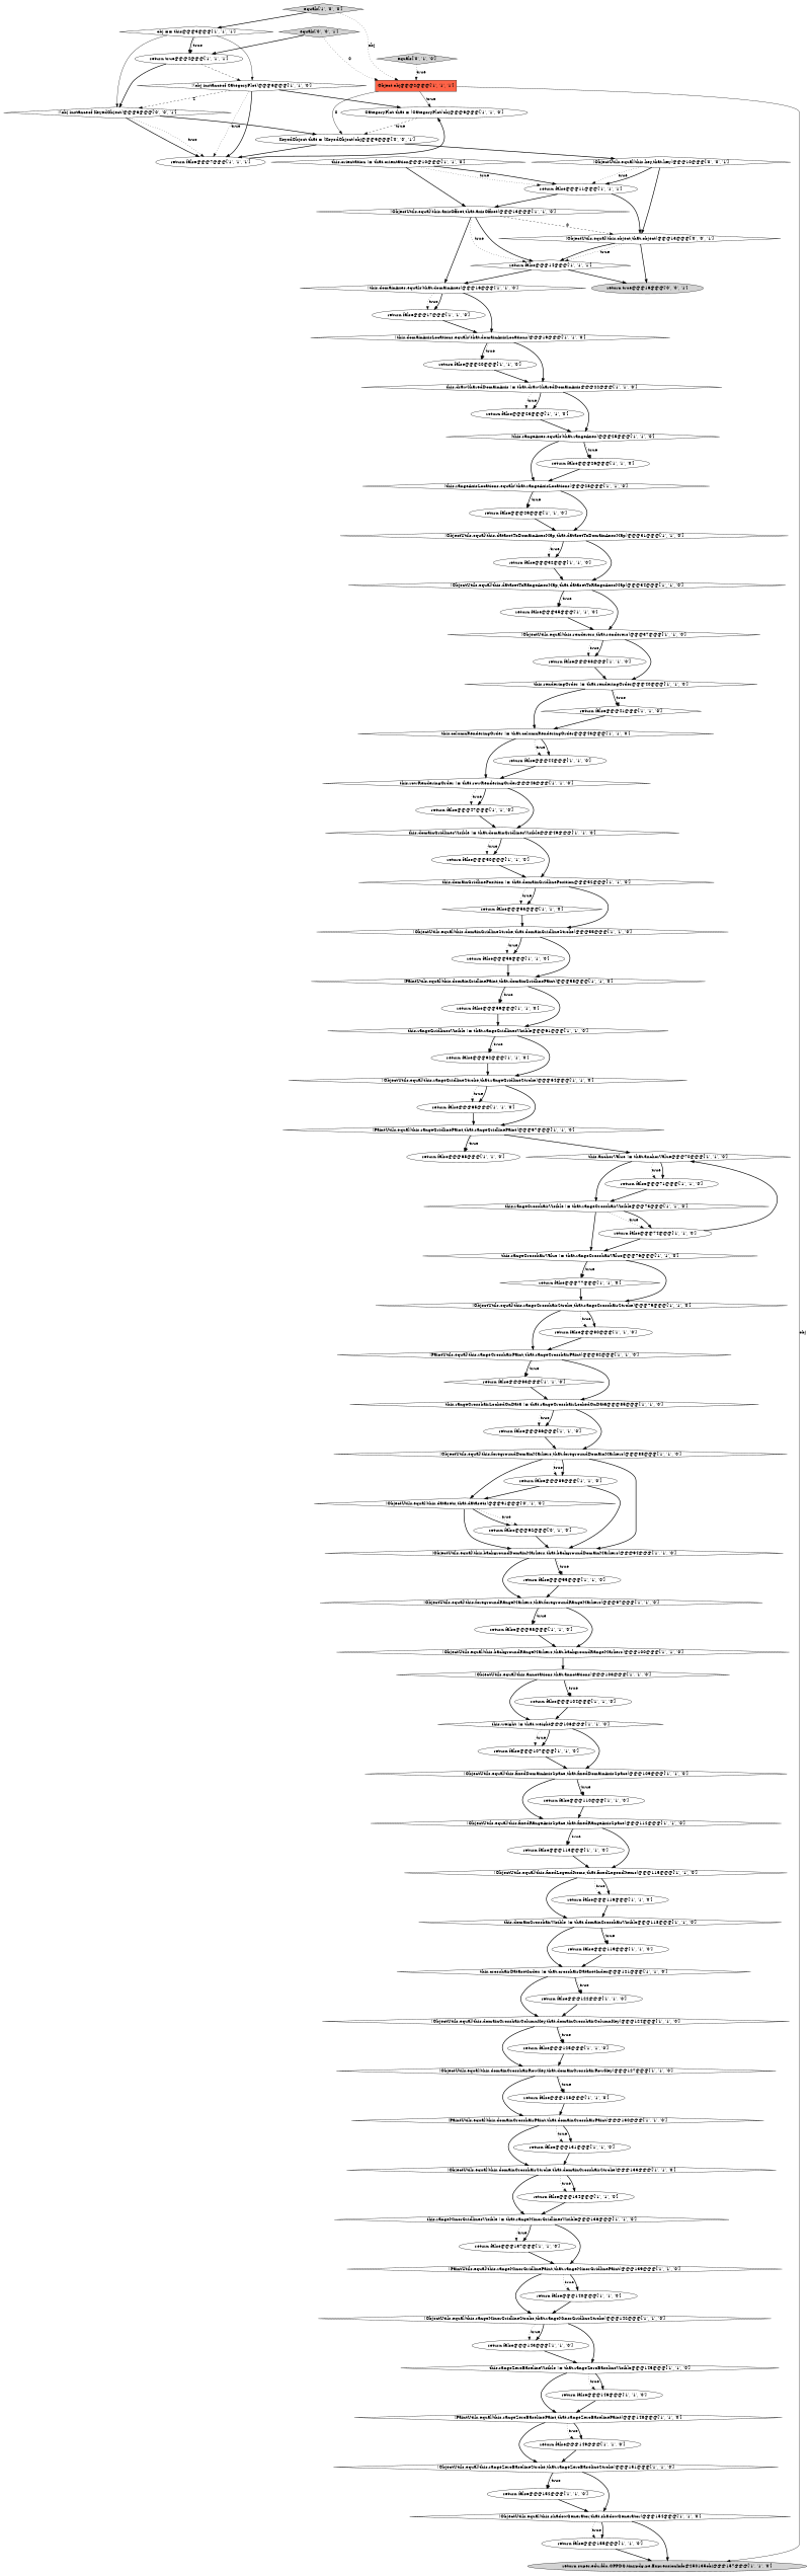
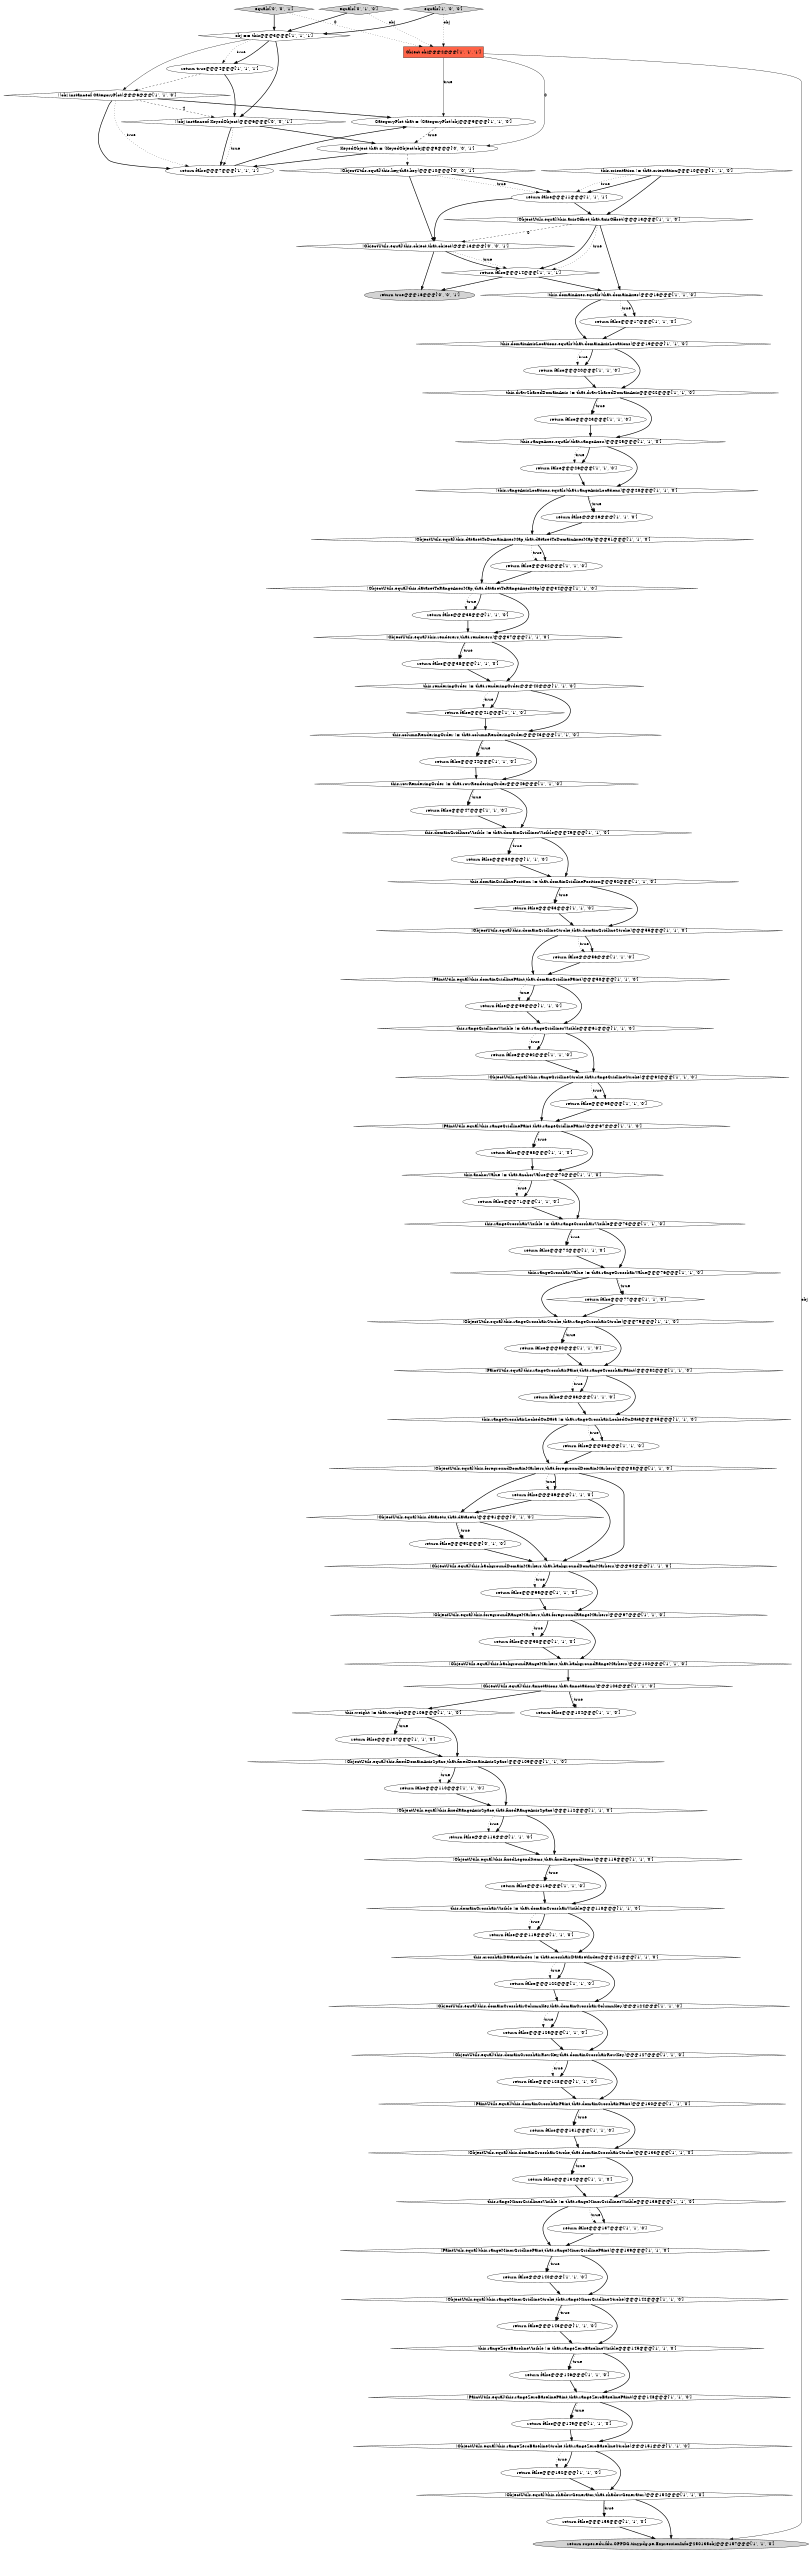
  digraph {
    node [fillcolor=white shape=diamond style=filled]
    edge [style=bold]
    n1 [label="return false@@@77@@@['1', '1', '0']"]
    n2 [label="!ObjectUtils.equal(this.rangeCrosshairStroke,that.rangeCrosshairStroke)@@@79@@@['1', '1', '0']"]
    n3 [label="!PaintUtils.equal(this.rangeCrosshairPaint,that.rangeCrosshairPaint)@@@82@@@['1', '1', '0']"]
    n4 [label="return false@@@80@@@['1', '1', '0']" shape=ellipse]
    n5 [label="return false@@@137@@@['1', '1', '0']" shape=ellipse]
    n6 [label="!PaintUtils.equal(this.rangeMinorGridlinePaint,that.rangeMinorGridlinePaint)@@@139@@@['1', '1', '0']"]
    n7 [label="!ObjectUtils.equal(this.rangeMinorGridlineStroke,that.rangeMinorGridlineStroke)@@@142@@@['1', '1', '0']"]
    n8 [label="return false@@@140@@@['1', '1', '0']" shape=ellipse]
    n9 [label="return false@@@143@@@['1', '1', '0']" shape=ellipse]
    n10 [label="this.rangeZeroBaselineVisible != that.rangeZeroBaselineVisible@@@145@@@['1', '1', '0']"]
    n11 [label="!PaintUtils.equal(this.rangeZeroBaselinePaint,that.rangeZeroBaselinePaint)@@@148@@@['1', '1', '0']"]
    n12 [label="return false@@@146@@@['1', '1', '0']" shape=ellipse]
    n13 [label="return false@@@86@@@['1', '1', '0']" shape=ellipse]
    n14 [label="!ObjectUtils.equal(this.foregroundDomainMarkers,that.foregroundDomainMarkers)@@@88@@@['1', '1', '0']"]
    n15 [label="!ObjectUtils.equal(this.datasets,that.datasets)@@@91@@@['0', '1', '0']"]
    n16 [label="!ObjectUtils.equal(this.backgroundDomainMarkers,that.backgroundDomainMarkers)@@@94@@@['1', '1', '0']"]
    n17 [label="return false@@@89@@@['1', '1', '0']" shape=ellipse]
    n18 [label="return false@@@17@@@['1', '1', '0']" shape=ellipse]
    n19 [label="!this.domainAxisLocations.equals(that.domainAxisLocations)@@@19@@@['1', '1', '0']"]
    n20 [label="return false@@@20@@@['1', '1', '0']" shape=ellipse]
    n21 [label="this.drawSharedDomainAxis != that.drawSharedDomainAxis@@@22@@@['1', '1', '0']"]
    n22 [label="return false@@@92@@@['0', '1', '0']" shape=ellipse]
    n23 [label="!ObjectUtils.equal(this.foregroundRangeMarkers,that.foregroundRangeMarkers)@@@97@@@['1', '1', '0']"]
    n24 [label="return false@@@95@@@['1', '1', '0']" shape=ellipse]
    n25 [label="return false@@@32@@@['1', '1', '0']" shape=ellipse]
    n26 [label="!ObjectUtils.equal(this.datasetToRangeAxesMap,that.datasetToRangeAxesMap)@@@34@@@['1', '1', '0']"]
    n27 [label="return false@@@35@@@['1', '1', '0']" shape=ellipse]
    n28 [label="!ObjectUtils.equal(this.renderers,that.renderers)@@@37@@@['1', '1', '0']"]
    n29 [label="this.anchorValue != that.anchorValue@@@70@@@['1', '1', '0']"]
    n30 [label="this.rangeCrosshairVisible != that.rangeCrosshairVisible@@@73@@@['1', '1', '0']"]
    n31 [label="return false@@@71@@@['1', '1', '0']" shape=ellipse]
    n32 [label="this.rangeCrosshairValue != that.rangeCrosshairValue@@@76@@@['1', '1', '0']"]
    n33 [label="return false@@@74@@@['1', '1', '0']" shape=ellipse]
    n34 [fillcolor=lightgray label="return super.edu.fdu.CPPDG.tinypdg.pe.ExpressionInfo@250135obj@@@157@@@['1', '1', '0']" shape=ellipse]
    n35 [label="!ObjectUtils.equal(this.domainCrosshairRowKey,that.domainCrosshairRowKey)@@@127@@@['1', '1', '0']"]
    n36 [label="!PaintUtils.equal(this.domainCrosshairPaint,that.domainCrosshairPaint)@@@130@@@['1', '1', '0']"]
    n37 [label="return false@@@128@@@['1', '1', '0']" shape=ellipse]
    n38 [label="!ObjectUtils.equal(this.domainCrosshairStroke,that.domainCrosshairStroke)@@@133@@@['1', '1', '0']"]
    n39 [label="return false@@@131@@@['1', '1', '0']" shape=ellipse]
    n40 [label="return false@@@29@@@['1', '1', '0']" shape=ellipse]
    n41 [label="!ObjectUtils.equal(this.datasetToDomainAxesMap,that.datasetToDomainAxesMap)@@@31@@@['1', '1', '0']"]
    n42 [label="!this.rangeAxisLocations.equals(that.rangeAxisLocations)@@@28@@@['1', '1', '0']"]
    n43 [label="return false@@@56@@@['1', '1', '0']" shape=ellipse]
    n44 [label="!PaintUtils.equal(this.domainGridlinePaint,that.domainGridlinePaint)@@@58@@@['1', '1', '0']"]
    n45 [label="return false@@@59@@@['1', '1', '0']" shape=ellipse]
    n46 [label="this.rangeGridlinesVisible != that.rangeGridlinesVisible@@@61@@@['1', '1', '0']"]
    n47 [label="return false@@@38@@@['1', '1', '0']" shape=ellipse]
    n48 [label="this.renderingOrder != that.renderingOrder@@@40@@@['1', '1', '0']"]
    n49 [label="this.columnRenderingOrder != that.columnRenderingOrder@@@43@@@['1', '1', '0']"]
    n50 [label="return false@@@41@@@['1', '1', '0']"]
    n51 [label="!ObjectUtils.equal(this.key,that.key)@@@10@@@['0', '0', '1']"]
    n52 [label="!ObjectUtils.equal(this.object,that.object)@@@13@@@['0', '0', '1']"]
    n53 [label="return false@@@11@@@['1', '1', '1']" shape=ellipse]
    n54 [fillcolor=lightgray label="return true@@@16@@@['0', '0', '1']" shape=ellipse]
    n55 [label="return false@@@14@@@['1', '1', '1']"]
    n56 [label="!ObjectUtils.equal(this.axisOffset,that.axisOffset)@@@13@@@['1', '1', '0']"]
    n57 [label="return false@@@65@@@['1', '1', '0']" shape=ellipse]
    n58 [label="!PaintUtils.equal(this.rangeGridlinePaint,that.rangeGridlinePaint)@@@67@@@['1', '1', '0']"]
    n59 [label="return false@@@68@@@['1', '1', '0']" shape=ellipse]
    n60 [label="return false@@@23@@@['1', '1', '0']" shape=ellipse]
    n61 [label="!this.rangeAxes.equals(that.rangeAxes)@@@25@@@['1', '1', '0']"]
    n62 [fillcolor=lightgray label="equals['0', '0', '1']"]
    n63 [label="obj == this@@@3@@@['1', '1', '1']"]
    n64 [fillcolor=tomato label="Object obj@@@2@@@['1', '1', '1']" shape=box]
    n65 [label="!(obj instanceof CategoryPlot)@@@6@@@['1', '1', '0']"]
    n66 [label="!(obj instanceof KeyedObject)@@@6@@@['0', '0', '1']"]
    n67 [label="return true@@@4@@@['1', '1', '1']" shape=ellipse]
    n68 [label="CategoryPlot that = (CategoryPlot)obj@@@9@@@['1', '1', '0']" shape=ellipse]
    n69 [label="KeyedObject that = (KeyedObject)obj@@@9@@@['0', '0', '1']" shape=ellipse]
    n70 [label="return false@@@7@@@['1', '1', '1']" shape=ellipse]
    n71 [label="this.rowRenderingOrder != that.rowRenderingOrder@@@46@@@['1', '1', '0']"]
    n72 [label="return false@@@47@@@['1', '1', '0']" shape=ellipse]
    n73 [label="this.domainGridlinesVisible != that.domainGridlinesVisible@@@49@@@['1', '1', '0']"]
    n74 [label="return false@@@50@@@['1', '1', '0']" shape=ellipse]
    n75 [label="this.domainGridlinePosition != that.domainGridlinePosition@@@52@@@['1', '1', '0']"]
    n76 [label="return false@@@53@@@['1', '1', '0']"]
    n77 [label="!ObjectUtils.equal(this.domainGridlineStroke,that.domainGridlineStroke)@@@55@@@['1', '1', '0']"]
    n78 [label="!this.domainAxes.equals(that.domainAxes)@@@16@@@['1', '1', '0']"]
    n79 [label="return false@@@155@@@['1', '1', '0']" shape=ellipse]
    n80 [label="return false@@@98@@@['1', '1', '0']" shape=ellipse]
    n81 [label="!ObjectUtils.equal(this.backgroundRangeMarkers,that.backgroundRangeMarkers)@@@100@@@['1', '1', '0']"]
    n82 [label="!ObjectUtils.equal(this.annotations,that.annotations)@@@103@@@['1', '1', '0']"]
    n83 [label="!ObjectUtils.equal(this.rangeZeroBaselineStroke,that.rangeZeroBaselineStroke)@@@151@@@['1', '1', '0']"]
    n84 [label="return false@@@149@@@['1', '1', '0']" shape=ellipse]
    n85 [label="this.weight != that.weight@@@106@@@['1', '1', '0']"]
    n86 [label="return false@@@107@@@['1', '1', '0']" shape=ellipse]
    n87 [label="!ObjectUtils.equal(this.fixedDomainAxisSpace,that.fixedDomainAxisSpace)@@@109@@@['1', '1', '0']"]
    n88 [label="!ObjectUtils.equal(this.fixedRangeAxisSpace,that.fixedRangeAxisSpace)@@@112@@@['1', '1', '0']"]
    n89 [label="return false@@@110@@@['1', '1', '0']" shape=ellipse]
    n90 [label="return false@@@44@@@['1', '1', '0']" shape=ellipse]
    n91 [label="return false@@@152@@@['1', '1', '0']" shape=ellipse]
    n92 [label="!ObjectUtils.equal(this.shadowGenerator,that.shadowGenerator)@@@154@@@['1', '1', '0']"]
    n93 [label="return false@@@26@@@['1', '1', '0']" shape=ellipse]
-   n94 [label="return false@@@83@@@['1', '1', '0']"]
+   n94 [label="return false@@@83@@@['1', '1', '0']" shape=ellipse]
    n95 [label="this.rangeCrosshairLockedOnData != that.rangeCrosshairLockedOnData@@@85@@@['1', '1', '0']"]
    n96 [label="return false@@@62@@@['1', '1', '0']" shape=ellipse]
    n97 [label="!ObjectUtils.equal(this.rangeGridlineStroke,that.rangeGridlineStroke)@@@64@@@['1', '1', '0']"]
    n98 [label="this.rangeMinorGridlinesVisible != that.rangeMinorGridlinesVisible@@@136@@@['1', '1', '0']"]
    n99 [label="return false@@@134@@@['1', '1', '0']" shape=ellipse]
    n100 [label="this.orientation != that.orientation@@@10@@@['1', '1', '0']"]
    n101 [label="return false@@@113@@@['1', '1', '0']" shape=ellipse]
    n102 [label="!ObjectUtils.equal(this.fixedLegendItems,that.fixedLegendItems)@@@115@@@['1', '1', '0']"]
    n103 [label="this.domainCrosshairVisible != that.domainCrosshairVisible@@@118@@@['1', '1', '0']"]
    n104 [label="return false@@@116@@@['1', '1', '0']" shape=ellipse]
    n105 [label="this.crosshairDatasetIndex != that.crosshairDatasetIndex@@@121@@@['1', '1', '0']"]
    n106 [label="return false@@@119@@@['1', '1', '0']" shape=ellipse]
    n107 [label="!ObjectUtils.equal(this.domainCrosshairColumnKey,that.domainCrosshairColumnKey)@@@124@@@['1', '1', '0']"]
    n108 [label="return false@@@122@@@['1', '1', '0']" shape=ellipse]
    n109 [label="return false@@@125@@@['1', '1', '0']" shape=ellipse]
    n110 [fillcolor=lightgray label="equals['0', '1', '0']"]
    n111 [label="return false@@@104@@@['1', '1', '0']" shape=ellipse]
    n112 [fillcolor=lightgray label="equals['1', '0', '0']"]
    n1 -> n2
    n2 -> n3
    n2 -> n4 [label=true style=dotted]
    n2 -> n4
    n3 -> n94
    n3 -> n94 [label=true style=dotted]
    n3 -> n95
    n4 -> n3
    n5 -> n6
    n6 -> n7
    n6 -> n8 [label=true style=dotted]
    n6 -> n8
    n7 -> n9 [label=true style=dotted]
    n7 -> n9
    n7 -> n10
    n8 -> n7
    n9 -> n10
    n10 -> n11
    n10 -> n12 [label=true style=dotted]
    n10 -> n12
    n11 -> n83
    n11 -> n84 [label=true style=dotted]
    n11 -> n84
    n12 -> n11
    n13 -> n14
    n14 -> n15
    n14 -> n16
    n14 -> n17 [label=true style=dotted]
    n14 -> n17
    n15 -> n16
    n15 -> n22 [label=true style=dotted]
    n15 -> n22
    n16 -> n23
    n16 -> n24
    n16 -> n24 [label=true style=dotted]
    n17 -> n15
    n17 -> n16
    n18 -> n19
    n19 -> n20
    n19 -> n20 [label=true style=dotted]
    n19 -> n21
    n20 -> n21
    n21 -> n60 [label=true style=dotted]
    n21 -> n60
    n21 -> n61
    n22 -> n16
    n23 -> n80
    n23 -> n80 [label=true style=dotted]
    n23 -> n81
    n24 -> n23
    n25 -> n26
    n26 -> n27
    n26 -> n27 [label=true style=dotted]
    n26 -> n28
    n27 -> n28
    n28 -> n47 [label=true style=dotted]
    n28 -> n47
    n28 -> n48
    n29 -> n30
    n29 -> n31
    n29 -> n31 [label=true style=dotted]
    n30 -> n32
    n30 -> n33 [label=true style=dotted]
    n30 -> n33
    n31 -> n30
    n32 -> n1
    n32 -> n1 [label=true style=dotted]
    n32 -> n2
    n33 -> n32
    n35 -> n36
    n35 -> n37
    n35 -> n37 [label=true style=dotted]
    n36 -> n38
    n36 -> n39 [label=true style=dotted]
    n36 -> n39
    n37 -> n36
    n38 -> n98
    n38 -> n99 [label=true style=dotted]
    n38 -> n99
    n39 -> n38
    n40 -> n41
    n41 -> n25 [label=true style=dotted]
    n41 -> n25
    n41 -> n26
    n42 -> n40
    n42 -> n40 [label=true style=dotted]
    n42 -> n41
    n43 -> n44
    n44 -> n45
    n44 -> n45 [label=true style=dotted]
    n44 -> n46
    n45 -> n46
    n46 -> n96
    n46 -> n96 [label=true style=dotted]
    n46 -> n97
    n47 -> n48
    n48 -> n49
    n48 -> n50
    n48 -> n50 [label=true style=dotted]
    n49 -> n71
    n49 -> n90 [label=true style=dotted]
    n49 -> n90
    n50 -> n49
    n51 -> n52
    n51 -> n53 [label=true style=dotted]
    n51 -> n53
    n52 -> n54
    n52 -> n55 [label=true style=dotted]
    n52 -> n55
    n53 -> n52
    n53 -> n56
    n55 -> n54
    n55 -> n78
    n56 -> n52 [label=0 style=dashed]
    n56 -> n55
    n56 -> n55 [label=true style=dotted]
    n56 -> n78
    n57 -> n58
    n58 -> n29
    n58 -> n59 [label=true style=dotted]
    n58 -> n59
-   n33 -> n29
+   n59 -> n29
    n60 -> n61
    n61 -> n42
    n61 -> n93
    n61 -> n93 [label=true style=dotted]
-   n62 -> n67
+   n62 -> n63
    n62 -> n64 [label=0 style=dotted]
    n63 -> n65 [style=solid]
-   n63 -> n66 [style=solid]
+   n63 -> n66
    n63 -> n67 [label=true style=dotted]
    n63 -> n67
    n64 -> n34 [label=obj style=solid]
    n64 -> n68 [label=true style=solid]
    n64 -> n69 [label=0 style=solid]
    n65 -> n66 [label=4 style=dashed]
    n65 -> n68
    n65 -> n70
    n65 -> n70 [label=true style=dotted]
    n66 -> n69
    n66 -> n70
    n66 -> n70 [label=true style=dotted]
    n67 -> n65 [style=dashed]
    n67 -> n66
    n68 -> n69 [label=true style=dashed]
-   n69 -> n51
+   n69 -> n51 [style=dashed]
    n69 -> n70
    n70 -> n68
    n71 -> n72 [label=true style=dotted]
    n71 -> n72
    n71 -> n73
    n72 -> n73
    n73 -> n74 [label=true style=dotted]
    n73 -> n74
    n73 -> n75
    n74 -> n75
    n75 -> n76 [label=true style=dotted]
    n75 -> n76
    n75 -> n77
    n76 -> n77
    n77 -> n43 [label=true style=dotted]
    n77 -> n43
    n77 -> n44
    n78 -> n18 [label=true style=dotted]
    n78 -> n18
    n78 -> n19
    n79 -> n34
    n80 -> n81
    n81 -> n82
    n82 -> n85
    n82 -> n111
    n82 -> n111 [label=true style=dotted]
    n83 -> n91
    n83 -> n91 [label=true style=dotted]
    n83 -> n92
    n84 -> n83
    n85 -> n86 [label=true style=dotted]
    n85 -> n86
    n85 -> n87
    n86 -> n87
    n87 -> n88
    n87 -> n89
    n87 -> n89 [label=true style=dotted]
    n88 -> n101
    n88 -> n101 [label=true style=dotted]
    n88 -> n102
    n89 -> n88
    n90 -> n71
    n91 -> n92
    n92 -> n34
    n92 -> n79
    n92 -> n79 [label=true style=dotted]
    n93 -> n42
    n94 -> n95
    n95 -> n13 [label=true style=dotted]
    n95 -> n13
    n95 -> n14
    n96 -> n97
    n97 -> n57 [label=true style=dotted]
    n97 -> n57
    n97 -> n58
    n98 -> n5 [label=true style=dotted]
    n98 -> n5
    n98 -> n6
    n99 -> n98
    n100 -> n53
    n100 -> n53 [label=true style=dotted]
    n100 -> n56
    n101 -> n102
    n102 -> n103
    n102 -> n104 [label=true style=dotted]
    n102 -> n104
    n103 -> n105
    n103 -> n106
    n103 -> n106 [label=true style=dotted]
    n104 -> n103
    n105 -> n107
    n105 -> n108
    n105 -> n108 [label=true style=dotted]
    n106 -> n105
    n107 -> n35
    n107 -> n109
    n107 -> n109 [label=true style=dotted]
    n108 -> n107
    n109 -> n35
-   n110 -> n64 [label=true style=dotted]
-   n111 -> n85
+   n110 -> n63
+   n110 -> n64 [label=obj style=dotted]
    n112 -> n63
    n112 -> n64 [label=obj style=dotted]
  }
